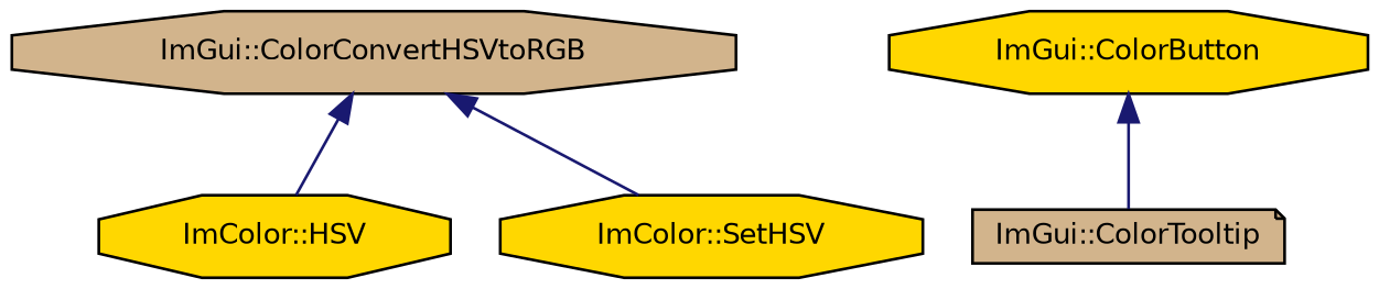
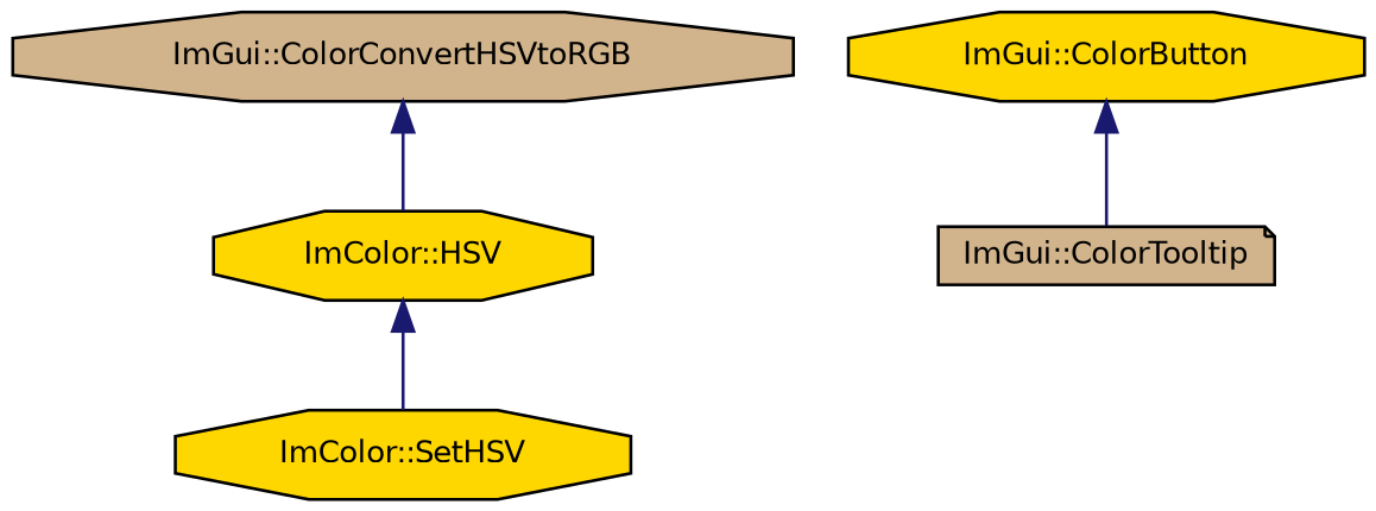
  digraph {
    rankdir=TB
    node [color=black fillcolor=gold fontname=Helvetica fontsize=10 shape=octagon style=filled]
    edge [color=midnightblue dir=back fontname=Helvetica fontsize=10 labelfontname=Helvetica labelfontsize=10 style=solid]
    n1 [fillcolor=tan fontcolor=black height=0.2 label="ImGui::ColorConvertHSVtoRGB" width=0.4]
    n2 [height=0.2 label="ImColor::HSV" width=0.4]
    n3 [height=0.2 label="ImColor::SetHSV" width=0.4]
    n4 [height=0.2 label="ImGui::ColorButton" width=0.4]
    n5 [fillcolor=tan height=0.2 label="ImGui::ColorTooltip" shape=note width=0.4]
    n1 -> n2
-   n1 -> n3
+   n2 -> n3
    n4 -> n5
  }
